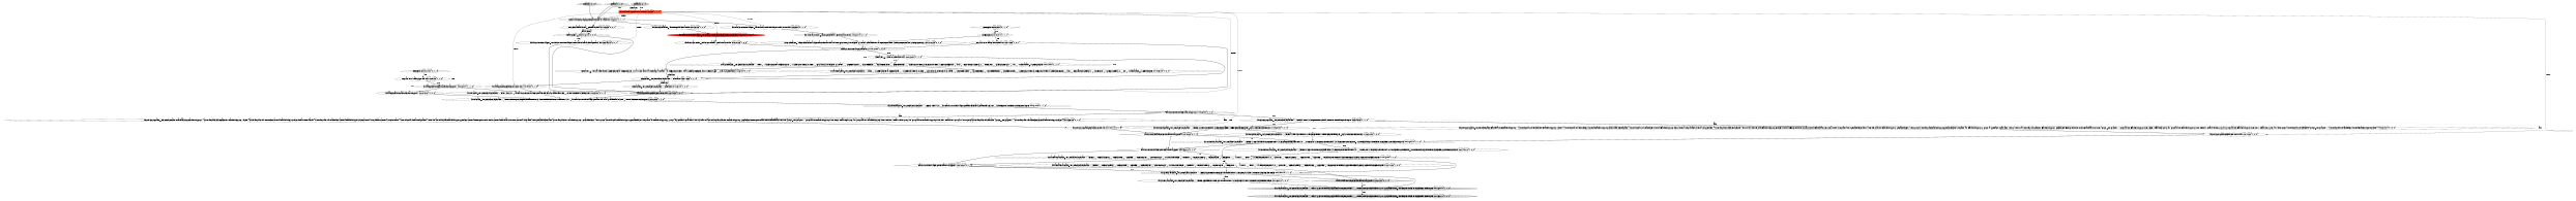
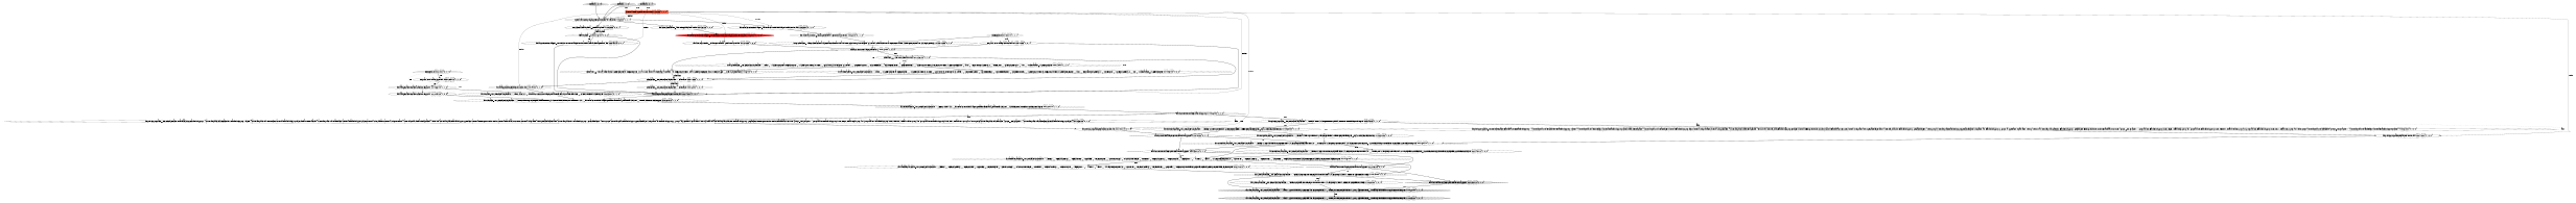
  digraph {
    node [fillcolor=white shape=ellipse style=filled]
    edge [style=bold]
    n1 [label="this.priorityGroupCache.getAllObjects(monitor,this)@@@71@@@['1', '0', '0']"]
    n2 [label="this.connectionGrantCache = new JDBCObjectSimpleCache<>(,\"SELECT c.*,P.ADMIN_OPTION,P.GRANTEE FROM SYS.EXA_DBA_CONNECTION_PRIVS P \" + \"INNER JOIN SYS.EXA_DBA_CONNECTIONS C on P.GRANTED_CONNECTION = C.CONNECTION_NAME ORDER BY P.GRANTEE,C.CONNECTION_NAME \")@@@73@@@['1', '1', '0']"]
    n3 [label="this.connectionGrantCache = new JDBCObjectSimpleCache<>(,\"SELECT c.*,P.ADMIN_OPTION,P.GRANTEE FROM SYS.EXA_DBA_CONNECTION_PRIVS P \" + \"INNER JOIN SYS.EXA_DBA_CONNECTIONS C on P.GRANTED_CONNECTION = C.CONNECTION_NAME ORDER BY P.GRANTEE,C.CONNECTION_NAME \")@@@74@@@['1', '0', '0']"]
    n4 [label="this.baseTableGrantCache = new JDBCObjectSimpleCache<>(,\"SELECT \" + \" OBJECT_SCHEMA,\" + \" OBJECT_TYPE,\" + \" GRANTEE,\" + \" OBJECT_NAME,\" + \" GROUP_CONCAT(\" + \" DISTINCT PRIVILEGE\" + \" ORDER BY\" + \" OBJECT_SCHEMA,\" + \" OBJECT_NAME\" + \" SEPARATOR '|'\" + \" ) as PRIVS \" + \" FROM\" + \" SYS.EXA_DBA_OBJ_PRIVS P\" + \" GROUP BY\" + \" OBJECT_SCHEMA,\" + \" OBJECT_TYPE,\" + \" GRANTEE,\" + \" OBJECT_NAME ORDER BY GRANTEE,OBJECT_SCHEMA,OBJECT_TYPE,OBJECT_NAME\")@@@76@@@['1', '1', '0']"]
    n5 [label="exasolCurrentUserPrivileges.getUserHasDictionaryAccess()@@@75@@@['0', '1', '0']" shape=diamond]
    n6 [label="LOG.warn(\"Error reading active schema\",e)@@@11@@@['1', '0', '1']"]
    n7 [fillcolor=lightgray label="this.dataTypeCache.getAllObjects(monitor,this)@@@14@@@['1', '0', '1']"]
    n8 [label="exasolCurrentUserPrivileges.getatLeastV6()@@@12@@@['1', '1', '0']" shape=diamond]
    n9 [label="this.roleCache = new JDBCObjectSimpleCache<>(,\"SELECT ROLE_NAME,CREATED,ROLE_PRIORITY AS USER_PRIORITY,ROLE_COMMENT FROM SYS.\" + this.exasolCurrentUserPrivileges.getTablePrefix(ExasolSysTablePrefix.SESSION) + \"_ROLES ORDER BY ROLE_NAME\")@@@26@@@['1', '1', '0']"]
    n10 [label="schemaSQL += \" where not schema_is_virtual \"@@@13@@@['1', '1', '0']"]
    n11 [label="virtualSchemaCache = new JDBCObjectSimpleCache<>(,\"select\" + \" s.SCHEMA_NAME as OBJECT_NAME,\" + \" s.SCHEMA_OWNER AS OWNER,\" + \"CAST(NULL AS TIMESTAMP) AS created, \" + \" ADAPTER_SCRIPT,\" + \" LAST_REFRESH,\" + \" LAST_REFRESH_BY,\" + \" ADAPTER_NOTES,\" + \" SCHEMA_COMMENT AS OBJECT_COMMENT, s.SCHEMA_OBJECT_ID\" + \" from\" + \" EXA_VIRTUAL_SCHEMAS s\" + \" INNER JOIN\" + \" sys.EXA_SCHEMAS o\" + \" ON\" + \" o.schema_name = s.SCHEMA_NAME\")@@@14@@@['1', '1', '0']"]
    n12 [label="schemaSQL += \" union all select distinct SCHEMA_NAME as \"OBJECT_NAME\", 'SYS' as owner, cast(null as timestamp) as created, '' as \"OBJECT_COMMENT\", null as SCHEMA_OBJECT_ID from SYS.EXA_SYSCAT \" + \"order by object_name\"@@@16@@@['0', '1', '0']"]
    n13 [label="this.baseTableGrantCache = new JDBCObjectSimpleCache<>(,\"SELECT \" + \" OBJECT_SCHEMA,\" + \" OBJECT_TYPE,\" + \" GRANTEE,\" + \" OBJECT_NAME,\" + \" GROUP_CONCAT(\" + \" DISTINCT PRIVILEGE\" + \" ORDER BY\" + \" OBJECT_SCHEMA,\" + \" OBJECT_NAME\" + \" SEPARATOR '|'\" + \" ) as PRIVS \" + \" FROM\" + \" SYS.EXA_DBA_OBJ_PRIVS P\" + \" GROUP BY\" + \" OBJECT_SCHEMA,\" + \" OBJECT_TYPE,\" + \" GRANTEE,\" + \" OBJECT_NAME ORDER BY GRANTEE,OBJECT_SCHEMA,OBJECT_TYPE,OBJECT_NAME\")@@@77@@@['1', '0', '0']"]
    n14 [label="this.systemGrantCache = new JDBCObjectSimpleCache<>(,\"SELECT GRANTEE,PRIVILEGE,ADMIN_OPTION FROM SYS.EXA_DBA_SYS_PRIVS ORDER BY GRANTEE,PRIVILEGE\")@@@79@@@['1', '1', '0']"]
    n15 [label="exasolCurrentUserPrivileges.getUserHasDictionaryAccess()@@@78@@@['0', '1', '0']" shape=diamond]
    n16 [fillcolor=tomato label="@NotNull DBRProgressMonitor monitor@@@2@@@['1', '1', '1']" shape=box]
    n17 [label="super.edu.fdu.CPPDG.tinypdg.pe.ExpressionInfo@9040amonitor@@@3@@@['1', '1', '1']"]
    n18 [label="this.db2CurrentUserPrivileges = new DB2CurrentUserPrivileges(monitor,session,defaultSchema.getName(),this)@@@7@@@['0', '0', '1']"]
    n19 [label="this.priorityGroupCache.getAllObjects(monitor,this)@@@70@@@['0', '1', '0']"]
    n20 [label="this.dataTypeCache.getAllObjects(monitor,this)@@@19@@@['0', '1', '0']"]
    n21 [label="this.exasolCurrentUserPrivileges = new ExasolCurrentUserPrivileges(monitor,session,this)@@@5@@@['0', '1', '0']"]
    n22 [fillcolor=red label="this.exasolCurrentUserPrivileges = new ExasolCurrentUserPrivileges(monitor,session,this)@@@6@@@['1', '0', '0']"]
    n23 [label="this.activeSchemaName = determineActiveSchema(session)@@@5@@@['1', '0', '0']"]
    n24 [label="DB2Schema defaultSchema = getDefaultSchema()@@@5@@@['0', '0', '1']"]
    n25 [label="exasolCurrentUserPrivileges.getUserHasDictionaryAccess()@@@72@@@['0', '1', '0']" shape=diamond]
    n26 [label="this.userCache = new JDBCObjectSimpleCache<>(,\"select * from SYS.\" + this.exasolCurrentUserPrivileges.getTablePrefix(ExasolSysTablePrefix.USER) + \"_USERS ORDER BY USER_NAME\")@@@25@@@['0', '1', '0']"]
    n27 [label="this.driverMajorVersion = session.getMetaData().getDriverMajorVersion()@@@6@@@['0', '1', '0']"]
    n28 [label="this.driverMajorVersion = session.getMetaData().getDriverMajorVersion()@@@7@@@['1', '0', '0']"]
    n29 [label="defaultSchema != null@@@6@@@['0', '0', '1']" shape=diamond]
    n30 [label="schemaCache = new JDBCObjectSimpleCache<>(,schemaSQL)@@@17@@@['1', '1', '0']"]
    n31 [label="virtualSchemaCache = new JDBCObjectSimpleCache<>(,\"select\" + \" s.SCHEMA_NAME as OBJECT_NAME,\" + \" s.SCHEMA_OWNER AS OWNER,\" + \"CAST(NULL AS TIMESTAMP) AS created, \" + \" ADAPTER_SCRIPT,\" + \" LAST_REFRESH,\" + \" LAST_REFRESH_BY,\" + \" ADAPTER_NOTES,\" + \" SCHEMA_COMMENT AS OBJECT_COMMENT, s.SCHEMA_OBJECT_ID\" + \" from\" + \" EXA_VIRTUAL_SCHEMAS s\" + \" INNER JOIN\" + \" sys.EXA_SCHEMAS o\" + \" ON\" + \" o.schema_name = s.SCHEMA_NAME\")@@@15@@@['1', '0', '0']"]
    n32 [label="schemaCache = new JDBCObjectSimpleCache<>(,schemaSQL)@@@18@@@['1', '0', '0']"]
    n33 [label="this.priorityGroupCache = new JDBCObjectSimpleCache<>(,\"SELECT * FROM SYS.EXA_PRIORITY_GROUPS ORDER BY PRIORITY_GROUP_NAME\")@@@29@@@['1', '1', '0']"]
    n34 [label="this.securityPolicyCache = new JDBCObjectSimpleCache<>(,\"SELECT SYSTEM_VALUE FROM sys.EXA_PARAMETERS WHERE PARAMETER_NAME = 'PASSWORD_SECURITY_POLICY'\")@@@30@@@['1', '1', '0']"]
    n35 [label="this.securityPolicyCache = new JDBCObjectSimpleCache<>(,\"SELECT SYSTEM_VALUE FROM sys.EXA_PARAMETERS WHERE PARAMETER_NAME = 'PASSWORD_SECURITY_POLICY'\")@@@31@@@['1', '0', '0']"]
    n36 [label="this.priorityGroupCache = new DBSObjectCache<ExasolDataSource,ExasolPriorityGroup>(){@Override public void setCache(List<ExasolPriorityGroup> objects){}@Override public void removeObject(@NotNull ExasolPriorityGroup object,boolean resetFullCache){}@Override public void renameObject(@NotNull ExasolPriorityGroup object,@NotNull String oldName,@NotNull String newName){}@Override public boolean isFullyCached(){return true}@Override public ExasolPriorityGroup getObject(@NotNull DBRProgressMonitor monitor,@NotNull ExasolDataSource owner,@NotNull String name){return getCachedObject(name)}@Override public List<ExasolPriorityGroup> getCachedObjects(){return groups}@Override public ExasolPriorityGroup getCachedObject(String name){for (ExasolPriorityGroup p : groups){if (p.getName().equals(name)) return p}return null}@Override public Collection<ExasolPriorityGroup> getAllObjects(DBRProgressMonitor monitor,ExasolDataSource owner){groups = new ArrayList<>()groups.add(new ExasolPriorityGroup(owner,\"HIGH\",\"Default High Group\",900))groups.add(new ExasolPriorityGroup(owner,\"MEDIUM\",\"Default Medium Group\",900))groups.add(new ExasolPriorityGroup(owner,\"LOW\",\"Default LOW Group\",900))return groups}@Override public void clearCache(){groups = new ArrayList<>()}@Override public void cacheObject(@NotNull ExasolPriorityGroup object){}}@@@34@@@['1', '0', '0']"]
    n37 [fillcolor=lightgray label="this.roleGrantCache = new JDBCObjectSimpleCache<>(,\"select r.*,p.ADMIN_OPTION,p.GRANTEE from EXA_DBA_ROLES r \" + \"INNER JOIN EXA_DBA_ROLE_PRIVS p ON p.GRANTED_ROLE = r.ROLE_NAME ORDER BY P.GRANTEE,R.ROLE_NAME\")@@@83@@@['1', '0', '0']"]
    n38 [fillcolor=lightgray label="exasolCurrentUserPrivileges.getUserHasDictionaryAccess()@@@81@@@['0', '1', '0']" shape=diamond]
    n39 [fillcolor=lightgray label="this.roleGrantCache = new JDBCObjectSimpleCache<>(,\"select r.*,p.ADMIN_OPTION,p.GRANTEE from EXA_DBA_ROLES r \" + \"INNER JOIN EXA_DBA_ROLE_PRIVS p ON p.GRANTED_ROLE = r.ROLE_NAME ORDER BY P.GRANTEE,R.ROLE_NAME\")@@@82@@@['1', '1', '0']"]
    n40 [label="this.systemGrantCache = new JDBCObjectSimpleCache<>(,\"SELECT GRANTEE,PRIVILEGE,ADMIN_OPTION FROM SYS.EXA_DBA_SYS_PRIVS ORDER BY GRANTEE,PRIVILEGE\")@@@80@@@['1', '0', '0']"]
    n41 [label="this.priorityGroupCache = new DBSObjectCache<ExasolDataSource,ExasolPriorityGroup>(){@Override public void setCache(List<ExasolPriorityGroup> objects){}@Override public void removeObject(@NotNull ExasolPriorityGroup object,boolean resetFullCache){}@Override public void renameObject(@NotNull ExasolPriorityGroup object,@NotNull String oldName,@NotNull String newName){}@Override public boolean isFullyCached(){return true}@Override public ExasolPriorityGroup getObject(@NotNull DBRProgressMonitor monitor,@NotNull ExasolDataSource owner,@NotNull String name){return getCachedObject(name)}@Override public List<ExasolPriorityGroup> getCachedObjects(){return groups}@Override public ExasolPriorityGroup getCachedObject(String name){for (ExasolPriorityGroup p : groups){if (p.getName().equals(name)) return p}return null}@Override public Collection<ExasolPriorityGroup> getAllObjects(DBRProgressMonitor monitor,ExasolDataSource owner){groups = new ArrayList<>()groups.add(new ExasolPriorityGroup(owner,\"HIGH\",\"Default High Group\",900))groups.add(new ExasolPriorityGroup(owner,\"MEDIUM\",\"Default Medium Group\",900))groups.add(new ExasolPriorityGroup(owner,\"LOW\",\"Default LOW Group\",900))return groups}@Override public void clearCache(){groups = new ArrayList<>()}@Override public void cacheObject(@NotNull ExasolPriorityGroup object){}}@@@33@@@['0', '1', '0']"]
    n42 [fillcolor=lightgray label="initialize['1', '0', '0']" shape=diamond]
    n43 [label="this.connectionCache = new JDBCObjectSimpleCache<>(,\"SELECT * FROM SYS.\" + this.exasolCurrentUserPrivileges.getTablePrefix(ExasolSysTablePrefix.SESSION) + \"_CONNECTIONS ORDER BY CONNECTION_NAME\")@@@27@@@['1', '1', '0']"]
    n44 [label="exasolCurrentUserPrivileges.hasPriorityGroups()@@@28@@@['1', '1', '0']" shape=diamond]
    n45 [label="this.dataTypeCache.setCache(Collections.emptyList())@@@23@@@['1', '1', '0']"]
    n46 [label="this.dataTypeCache.setCache(Collections.emptyList())@@@24@@@['1', '0', '0']"]
    n47 [label="LOG.warn(\"Error reading types info\",e)@@@22@@@['1', '1', '0']"]
    n48 [label="String schemaSQL = \"select schema_name as object_name,schema_owner as OWNER,CAST(NULL AS TIMESTAMP) AS created, schema_comment as OBJECT_COMMENT, SCHEMA_OBJECT_ID from SYS.EXA_SCHEMAS s \"@@@11@@@['0', '1', '0']"]
    n49 [label="SQLException e@@@10@@@['1', '1', '1']"]
    n50 [fillcolor=lightgray label="initialize['0', '0', '1']"]
-   n51 [label="SQLException e@@@8@@@['0', '1', '0']" shape=diamond]
    n52 [fillcolor=lightgray label="initialize['0', '1', '0']" shape=diamond]
    n53 [label="DBException e@@@21@@@['0', '1', '0']" shape=diamond]
    n1 -> n2
    n2 -> n3 [label=true style=dotted]
    n2 -> n3
    n2 -> n4
    n2 -> n5
    n3 -> n4
    n4 -> n13 [label=true style=dotted]
    n4 -> n13
    n4 -> n14
    n4 -> n15
    n5 -> n4 [label=true style=dotted]
    n5 -> n4
    n5 -> n15
    n6 -> n7
    n6 -> n8
    n7 -> n9
    n8 -> n10
    n8 -> n10 [label=true style=dotted]
    n8 -> n11 [label=true style=dotted]
    n8 -> n12
    n9 -> n43
    n10 -> n11 [label=true style=dotted]
    n10 -> n11
    n10 -> n30
    n10 -> n31 [label=true style=dotted]
    n11 -> n12
    n11 -> n31
    n12 -> n30
    n12 -> n30 [label=schemaSQL style=solid]
    n13 -> n14
    n14 -> n38
    n14 -> n39
    n14 -> n40
    n14 -> n40 [label=true style=dotted]
    n15 -> n14
    n15 -> n14 [label=true style=dotted]
    n15 -> n38
    n16 -> n1 [label=monitor style=solid]
    n16 -> n7 [label=monitor style=solid]
    n16 -> n17 [label=monitor style=solid]
    n16 -> n18 [label=monitor style=solid]
    n16 -> n19 [label=monitor style=solid]
    n16 -> n20 [label=monitor style=solid]
    n16 -> n21 [label=monitor style=solid]
    n16 -> n22 [label=monitor style=solid]
    n17 -> n21
    n17 -> n23
    n17 -> n24
    n18 -> n7
    n19 -> n25
    n20 -> n26
    n21 -> n27
    n22 -> n28
    n23 -> n22
    n24 -> n29 [label=defaultSchema style=solid]
    n24 -> n29
    n25 -> n2 [label=true style=dotted]
    n25 -> n2
    n25 -> n5
    n26 -> n9
    n27 -> n48
    n28 -> n8
    n29 -> n7
    n29 -> n18 [label=true style=dotted]
    n29 -> n18
    n30 -> n20
    n30 -> n32 [label=schemaSQL style=solid]
    n30 -> n32
    n31 -> n30
    n32 -> n7
    n33 -> n1 [label=false style=dotted]
    n33 -> n34 [label=true style=dotted]
    n33 -> n34
    n33 -> n35 [label=true style=dotted]
    n33 -> n36
    n33 -> n36 [label=false style=dotted]
    n34 -> n25
    n34 -> n35
    n35 -> n2
    n36 -> n1
    n38 -> n39 [label=true style=dotted]
    n38 -> n39
    n39 -> n37
    n39 -> n37 [label=true style=dotted]
    n40 -> n39
    n41 -> n19
    n42 -> n16 [label=true style=dotted]
    n42 -> n17
    n43 -> n44
    n44 -> n19 [label=false style=dotted]
    n44 -> n33
    n44 -> n33 [label=true style=dotted]
    n44 -> n34 [label=true style=dotted]
    n44 -> n41
    n44 -> n41 [label=false style=dotted]
    n45 -> n26
    n45 -> n46
    n46 -> n9
    n47 -> n45 [label=true style=dotted]
    n47 -> n45
    n47 -> n46 [label=true style=dotted]
    n48 -> n8
    n49 -> n6 [label=true style=dotted]
    n49 -> n6
    n49 -> n48
    n50 -> n16 [label=true style=dotted]
    n50 -> n17
-   n51 -> n49 [label=true style=dotted]
-   n51 -> n49
-   n52 -> n16 [label=schemaSQL style=dotted]
+   n52 -> n16 [label=true style=dotted]
    n52 -> n17
    n53 -> n45 [label=true style=dotted]
    n53 -> n47
    n53 -> n47 [label=true style=dotted]
  }
